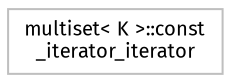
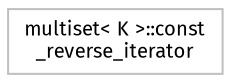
  digraph {
    rankdir=LR
    fontname="Fira Sans"
-   n1 [color=grey75 fillcolor=white fontname="Fira Sans" fontsize=10 height=0.2 label="multiset\< K \>::const\l_iterator_iterator" shape=record style=filled width=0.4]
+   n1 [color=grey75 fillcolor=white fontname="Fira Sans" fontsize=10 height=0.2 label="multiset\< K \>::const\l_reverse_iterator" shape=record style=filled width=0.4]
  }
